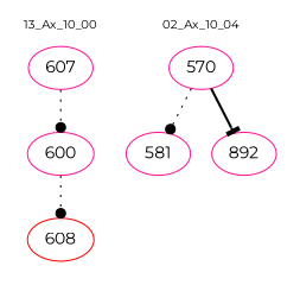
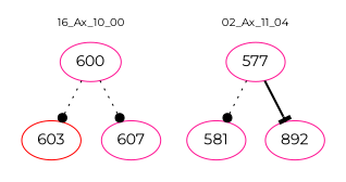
  digraph {
    fontname=Montserrat
    node [color=deeppink fontname=Montserrat]
    edge [arrowhead=dot color=black fontname=Montserrat style=dotted]
    n1 [label=600]
-   n2 [color=red label=608]
+   n2 [color=red label=603]
    n3 [label=607]
-   n4 [label=570]
+   n4 [label=577]
    n5 [label=581]
    n6 [label=892]
    subgraph cluster_1 {
      color=white
      fontsize=10
-     label="13_Ax_10_00"
+     label="16_Ax_10_00"
      n1
      n2
      n3
    }
    subgraph cluster_2 {
      color=white
      fontsize=10
-     label="02_Ax_10_04"
+     label="02_Ax_11_04"
      n4
      n5
      n6
    }
    n1 -> n2
-   n3 -> n1
+   n1 -> n3
    n4 -> n5
    n4 -> n6 [arrowhead=tee style=bold]
  }
